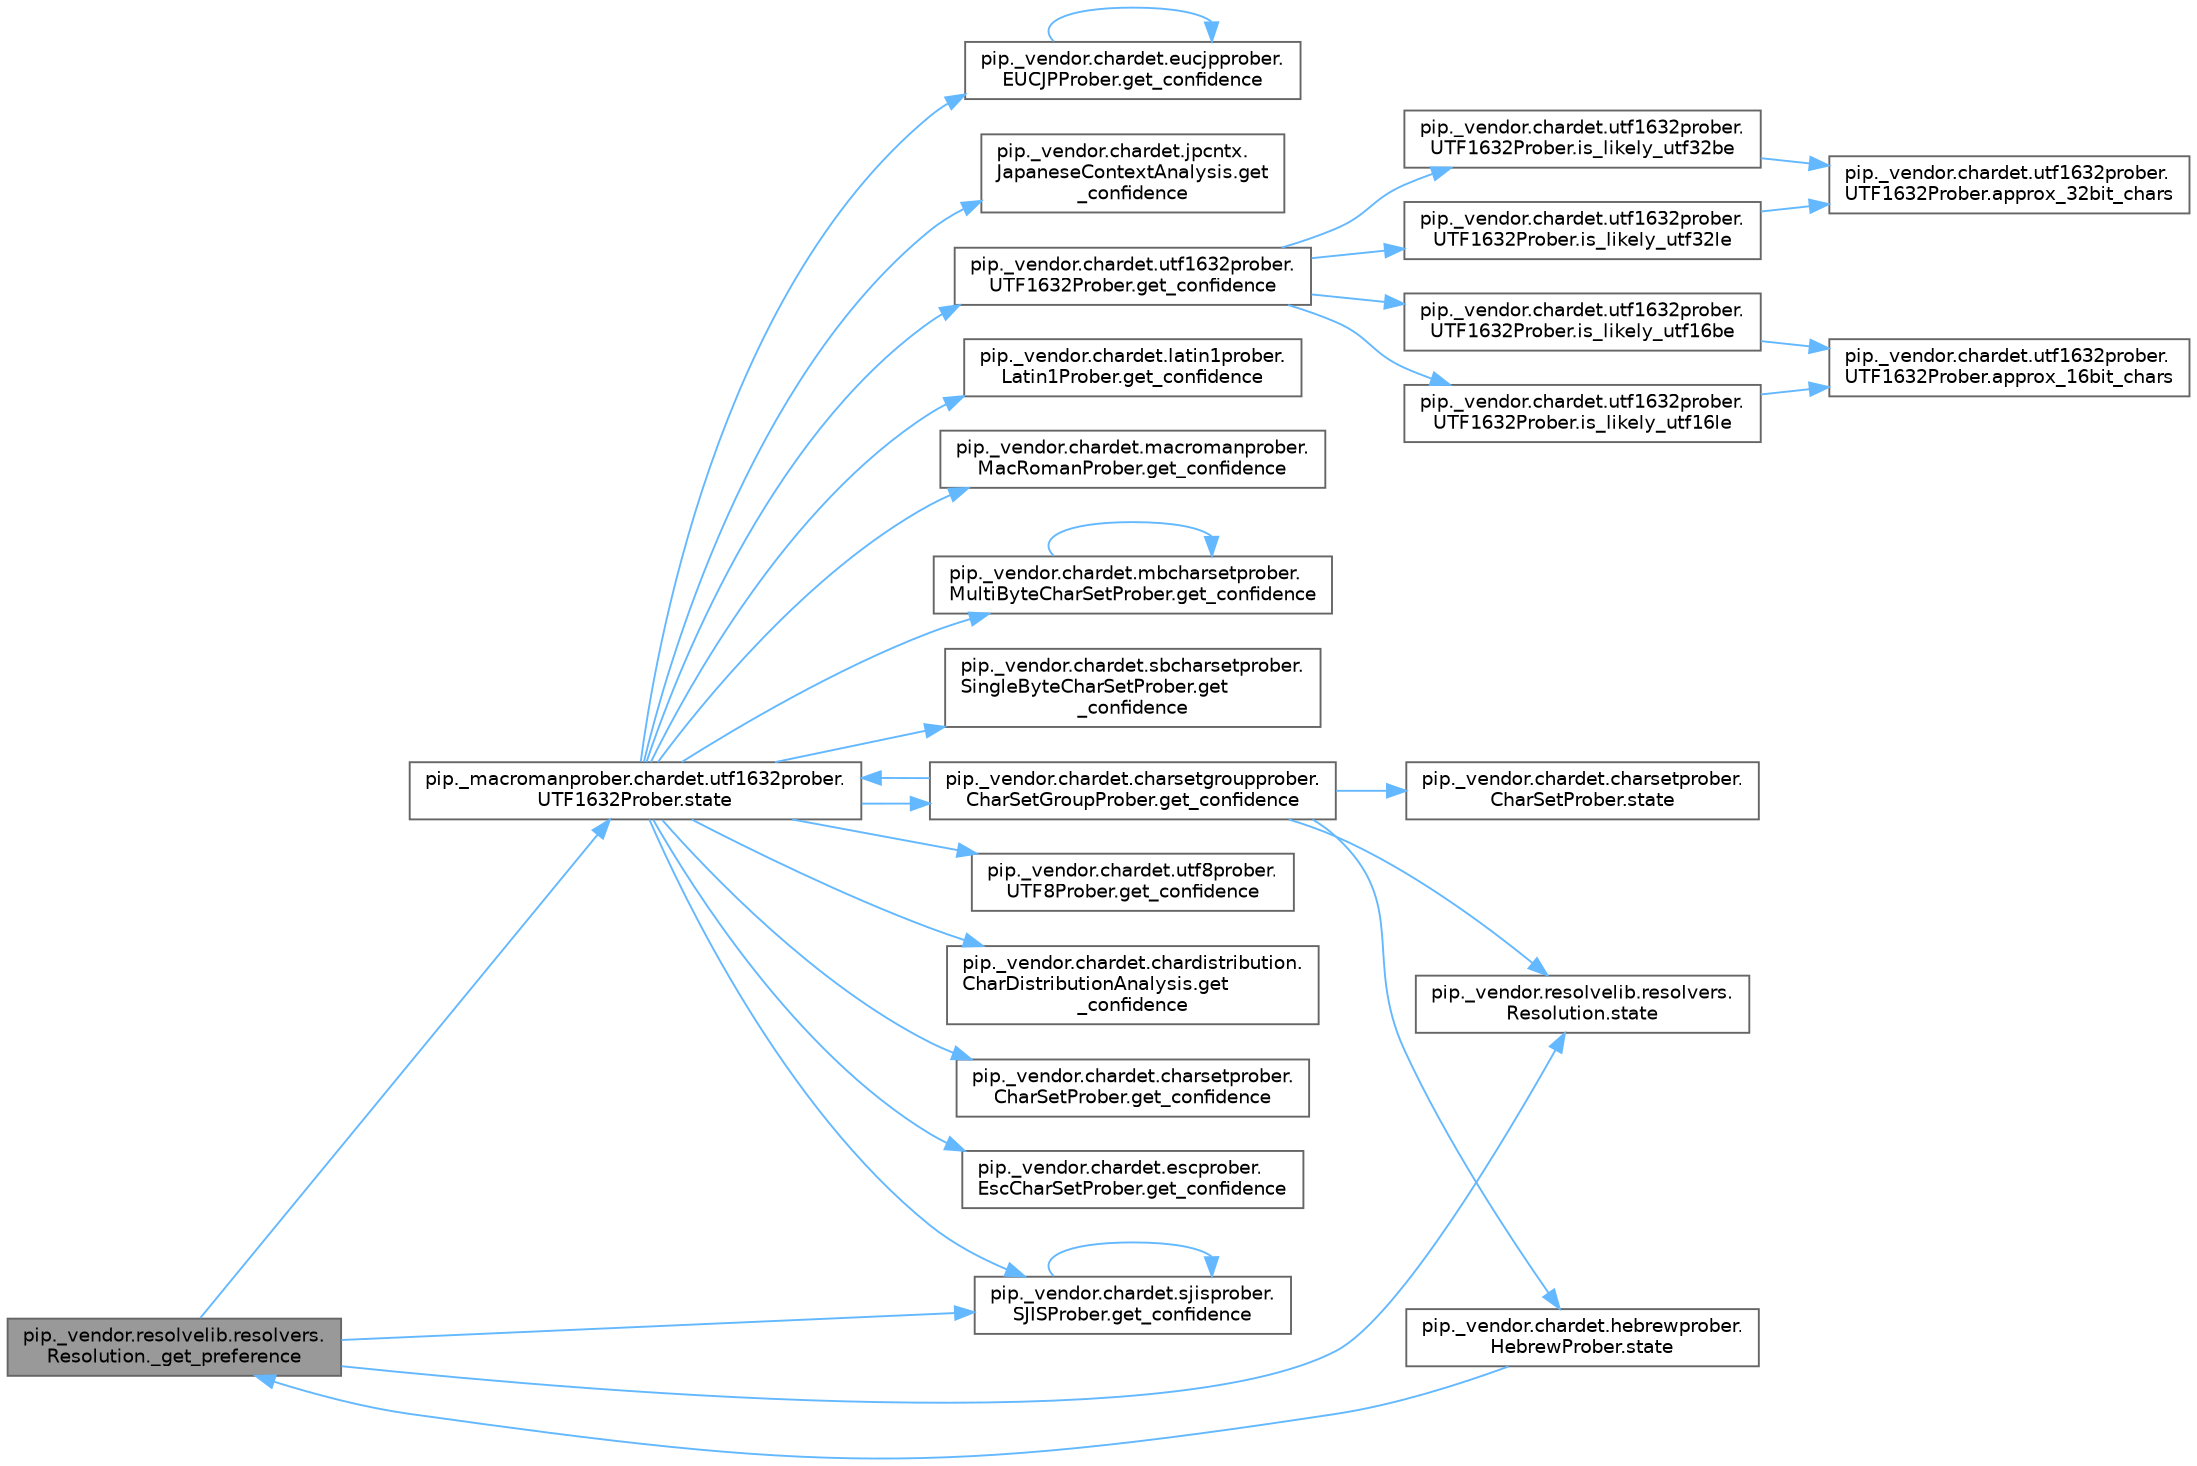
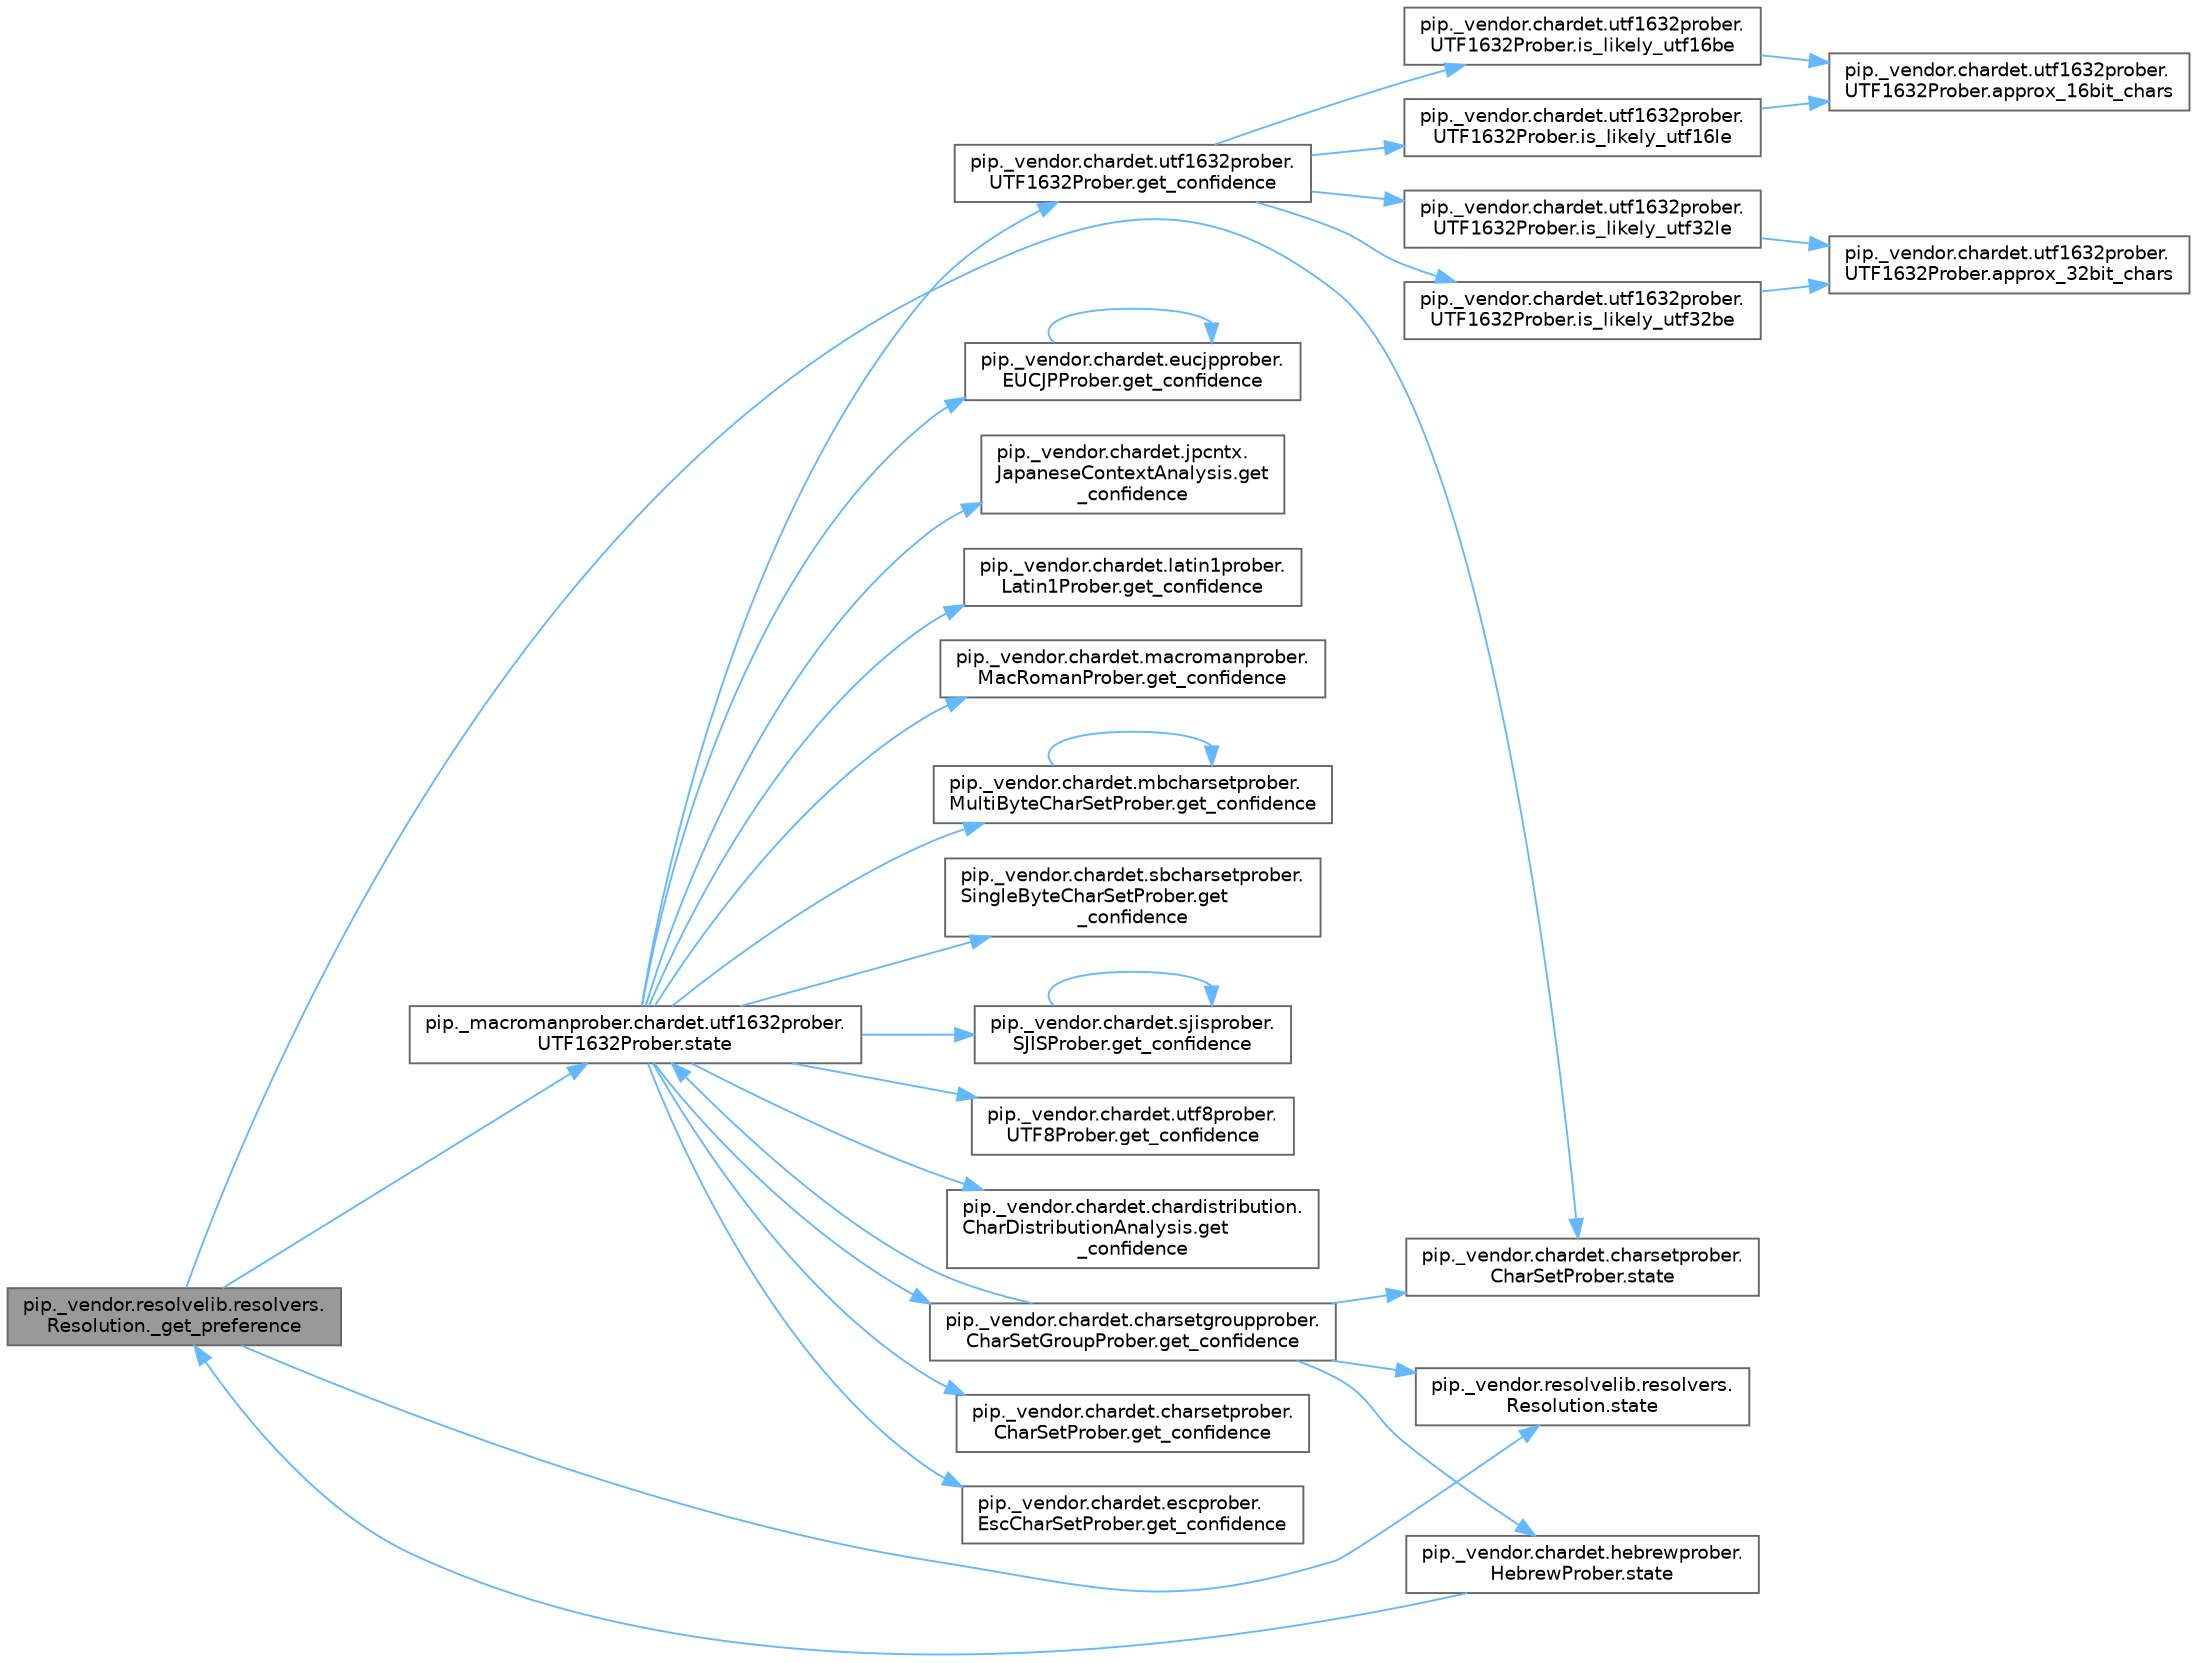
  digraph {
    rankdir=LR
    node [color=grey40 fillcolor=white fontname=Helvetica fontsize=10 shape=box style=filled]
    edge [color=steelblue1 fontname=Helvetica fontsize=10 labelfontname=Helvetica labelfontsize=10 style=solid]
    n1 [color=gray40 fillcolor=grey60 fontcolor=black height=0.2 label="pip._vendor.resolvelib.resolvers.\lResolution._get_preference" width=0.4]
    n2 [height=0.2 label="pip._vendor.chardet.charsetprober.\lCharSetProber.state" width=0.4]
    n3 [height=0.2 label="pip._macromanprober.chardet.utf1632prober.\lUTF1632Prober.state" width=0.4]
    n4 [height=0.2 label="pip._vendor.resolvelib.resolvers.\lResolution.state" width=0.4]
    n5 [height=0.2 label="pip._vendor.chardet.hebrewprober.\lHebrewProber.state" width=0.4]
    n6 [height=0.2 label="pip._vendor.chardet.chardistribution.\lCharDistributionAnalysis.get\l_confidence" width=0.4]
    n7 [height=0.2 label="pip._vendor.chardet.charsetgroupprober.\lCharSetGroupProber.get_confidence" width=0.4]
    n8 [height=0.2 label="pip._vendor.chardet.charsetprober.\lCharSetProber.get_confidence" width=0.4]
    n9 [height=0.2 label="pip._vendor.chardet.escprober.\lEscCharSetProber.get_confidence" width=0.4]
    n10 [height=0.2 label="pip._vendor.chardet.eucjpprober.\lEUCJPProber.get_confidence" width=0.4]
    n11 [height=0.2 label="pip._vendor.chardet.jpcntx.\lJapaneseContextAnalysis.get\l_confidence" width=0.4]
    n12 [height=0.2 label="pip._vendor.chardet.latin1prober.\lLatin1Prober.get_confidence" width=0.4]
    n13 [height=0.2 label="pip._vendor.chardet.macromanprober.\lMacRomanProber.get_confidence" width=0.4]
    n14 [height=0.2 label="pip._vendor.chardet.mbcharsetprober.\lMultiByteCharSetProber.get_confidence" width=0.4]
    n15 [height=0.2 label="pip._vendor.chardet.sbcharsetprober.\lSingleByteCharSetProber.get\l_confidence" width=0.4]
    n16 [height=0.2 label="pip._vendor.chardet.sjisprober.\lSJISProber.get_confidence" width=0.4]
    n17 [height=0.2 label="pip._vendor.chardet.utf1632prober.\lUTF1632Prober.get_confidence" width=0.4]
    n18 [height=0.2 label="pip._vendor.chardet.utf8prober.\lUTF8Prober.get_confidence" width=0.4]
    n19 [height=0.2 label="pip._vendor.chardet.utf1632prober.\lUTF1632Prober.is_likely_utf16be" width=0.4]
    n20 [height=0.2 label="pip._vendor.chardet.utf1632prober.\lUTF1632Prober.is_likely_utf16le" width=0.4]
    n21 [height=0.2 label="pip._vendor.chardet.utf1632prober.\lUTF1632Prober.is_likely_utf32be" width=0.4]
    n22 [height=0.2 label="pip._vendor.chardet.utf1632prober.\lUTF1632Prober.is_likely_utf32le" width=0.4]
    n23 [height=0.2 label="pip._vendor.chardet.utf1632prober.\lUTF1632Prober.approx_16bit_chars" width=0.4]
    n24 [height=0.2 label="pip._vendor.chardet.utf1632prober.\lUTF1632Prober.approx_32bit_chars" width=0.4]
-   n1 -> n16
+   n1 -> n2
    n1 -> n3
    n1 -> n4
    n3 -> n6
    n3 -> n7
    n3 -> n8
    n3 -> n9
    n3 -> n10
    n3 -> n11
    n3 -> n12
    n3 -> n13
    n3 -> n14
    n3 -> n15
    n3 -> n16
    n3 -> n17
    n3 -> n18
    n5 -> n1
    n7 -> n2
    n7 -> n3
    n7 -> n4
    n7 -> n5
    n10 -> n10
    n14 -> n14
    n16 -> n16
    n17 -> n19
    n17 -> n20
    n17 -> n21
    n17 -> n22
    n19 -> n23
    n20 -> n23
    n21 -> n24
    n22 -> n24
  }
